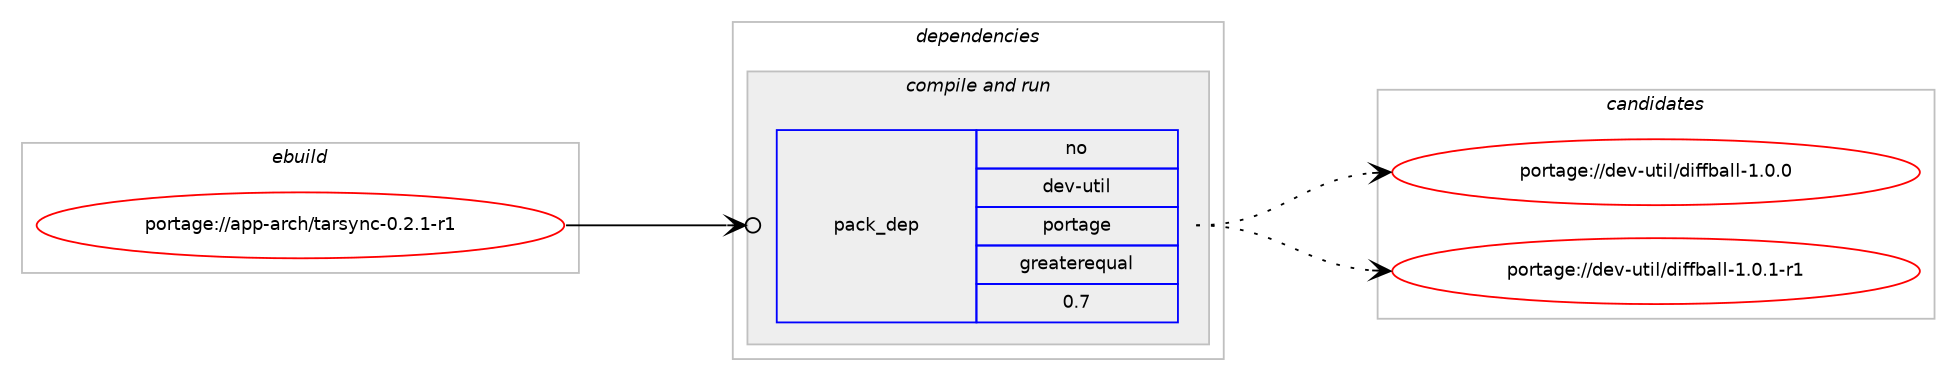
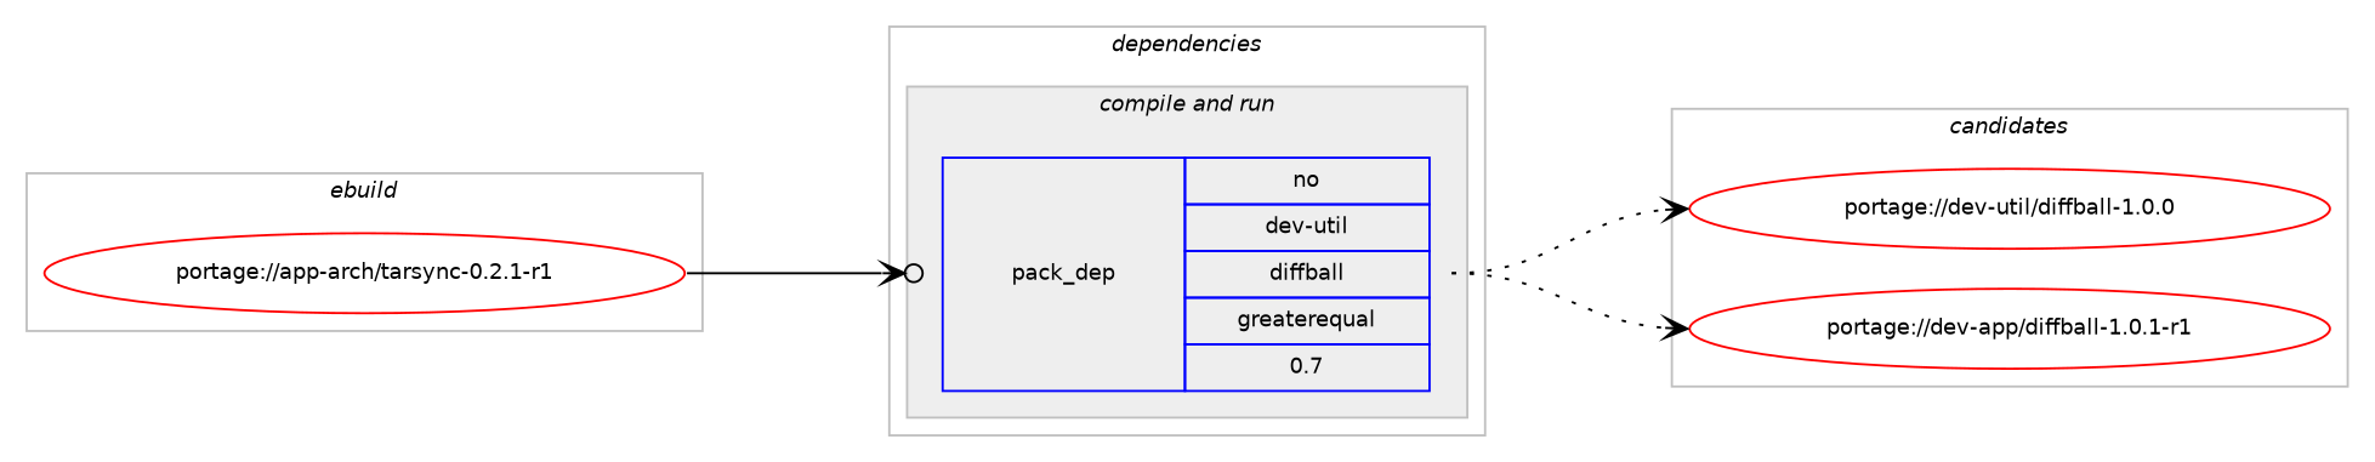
  digraph {
    compound=true
    concentrate=true
    fontname=Helvetica
    fontsize=10
    newrank=true
    rankdir=LR
    ranksep=1.5
    node [color=red fontname=Helvetica fontsize=10]
    edge [arrowhead=vee headport=w style=dotted tailport=e weight=100]
    n1 [label="portage://app-arch/tarsync-0.2.1-r1" width=4]
-   n2 [color=blue label=<<TABLE BORDER="0" CELLBORDER="1" CELLSPACING="0" CELLPADDING="4" WIDTH="220"><TR><TD ROWSPAN="6" CELLPADDING="30">pack_dep</TD></TR><TR><TD WIDTH="110">no</TD></TR><TR><TD>dev-util</TD></TR><TR><TD>portage</TD></TR><TR><TD>greaterequal</TD></TR><TR><TD>0.7</TD></TR></TABLE>> shape=none]
+   n2 [color=blue label=<<TABLE BORDER="0" CELLBORDER="1" CELLSPACING="0" CELLPADDING="4" WIDTH="220"><TR><TD ROWSPAN="6" CELLPADDING="30">pack_dep</TD></TR><TR><TD WIDTH="110">no</TD></TR><TR><TD>dev-util</TD></TR><TR><TD>diffball</TD></TR><TR><TD>greaterequal</TD></TR><TR><TD>0.7</TD></TR></TABLE>> shape=none]
    n3 [label="portage://dev-util/diffball-1.0.0" width=4]
-   n4 [label="portage://dev-util/diffball-1.0.1-r1" width=4]
+   n4 [label="portage://dev-app/diffball-1.0.1-r1" width=4]
    subgraph cluster_1 {
      color=gray
      label=<<i>ebuild</i>>
      rank=same
      n1
    }
    subgraph cluster_2 {
      color=gray
      label=<<i>dependencies</i>>
      subgraph cluster_3 {
        color=gray
        fillcolor="#eeeeee"
        label=<<i>compile</i>>
        style=filled
      }
      subgraph cluster_4 {
        color=gray
        fillcolor="#eeeeee"
        label=<<i>compile and run</i>>
        style=filled
        subgraph sub_5 {
          color=gray
          fillcolor="#eeeeee"
          label=<<i>compile and run</i>>
          style=filled
          n2
        }
      }
      subgraph cluster_6 {
        color=gray
        fillcolor="#eeeeee"
        label=<<i>run</i>>
        style=filled
      }
    }
    subgraph cluster_7 {
      color=gray
      label=<<i>candidates</i>>
      rank=same
      subgraph sub_8 {
        color=black
        label=<<i>candidates</i>>
        nodesep=1
        rank=same
        n3
        n4
      }
    }
    n1 -> n2 [arrowhead=odotvee style=solid weight=20]
    n2 -> n3
    n2 -> n4
  }
